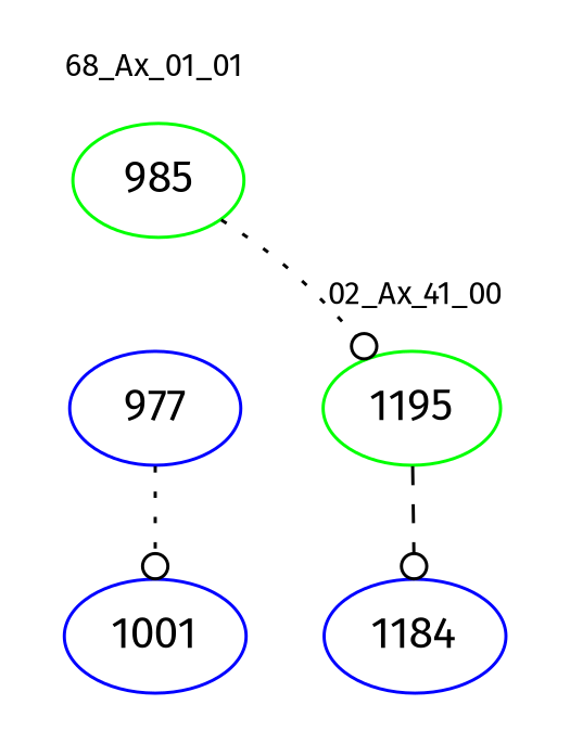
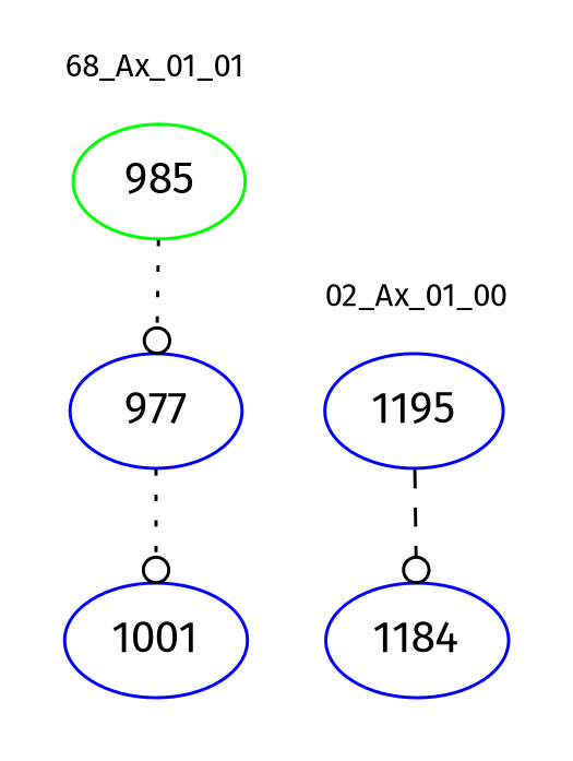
  digraph {
    fontname="Fira Sans"
    node [color=blue fontname="Fira Sans"]
    edge [arrowhead=odot color=black fontname="Fira Sans" style=dotted]
-   n1 [color=green label=1195]
+   n1 [label=1195]
    n2 [label=1184]
    n3 [color=green label=985]
    n4 [label=977]
    n5 [label=1001]
    subgraph cluster_1 {
      color=white
      fontsize=10
-     label="02_Ax_41_00"
+     label="02_Ax_01_00"
      n1
      n2
    }
    subgraph cluster_2 {
      color=white
      fontsize=10
      label="68_Ax_01_01"
      n3
      n4
      n5
    }
    n1 -> n2 [style=dashed]
-   n3 -> n1
+   n3 -> n4
    n4 -> n5
  }
